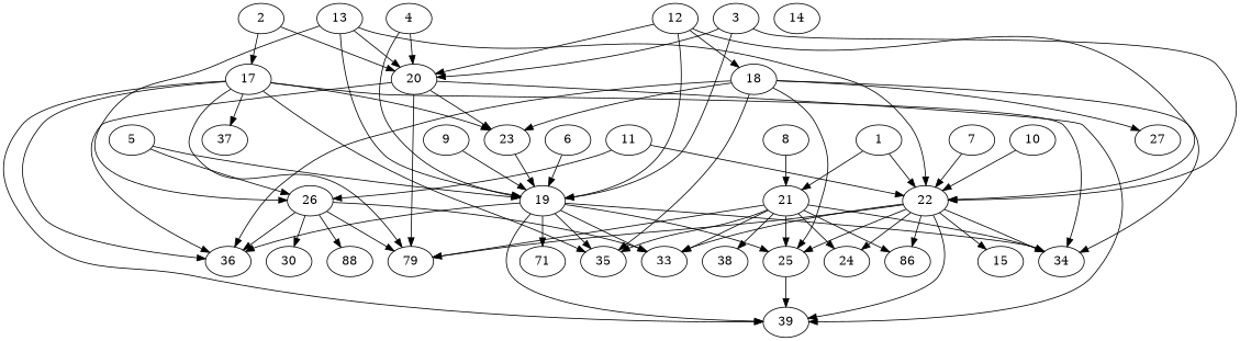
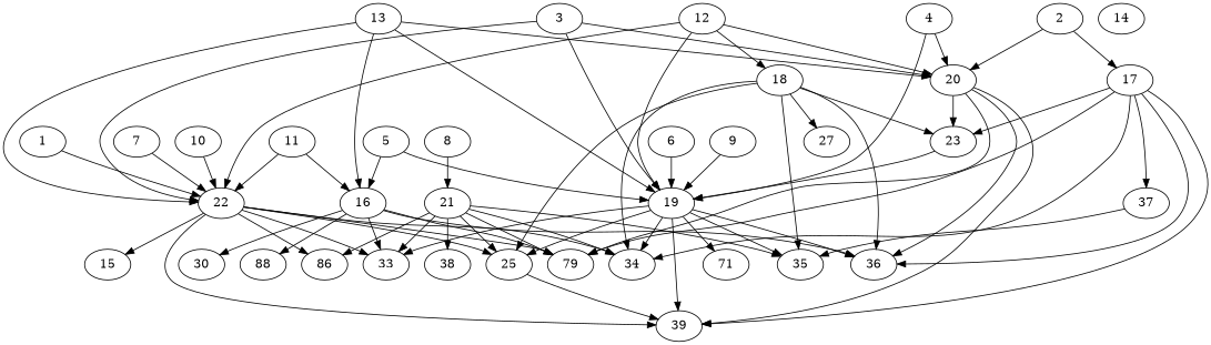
  digraph {
    node [alpha=0.01]
    1 [alpha=0.15 expect_size=11361510096318038016]
    21 [alpha=0.07 expect_size=101960198424772864]
    22 [alpha=0.16 expect_size=801583418603977600]
    n4 [expect_size=836742843907631872 label=79]
    33 [alpha=0.08 expect_size=328005111524382272]
    34 [alpha=0.03 expect_size=305867593317613568000]
    35 [alpha=0.14 expect_size=617358652438799104]
    25 [expect_size=43261728868581800]
-   24 [expect_size=1278509589895439187968]
    n10 [alpha=0.20 expect_size=950628028061637935104 label=86]
    38 [alpha=0.07 expect_size=122566965406969520]
    39 [alpha=0.20 expect_size=9830097014910632329216]
    15 [alpha=0.10 expect_size=1134895774740982530048]
    2 [alpha=0.13 expect_size=6874975474716360]
    17 [alpha=0.06 expect_size=5708044899203308544]
    20 [alpha=0.06 expect_size=3407612283211479]
    36 [alpha=0.14 expect_size=603905746009091072]
    23 [expect_size=2719822230336697]
    37 [alpha=0.14 expect_size=2090584186502089728]
    19 [alpha=0.02 expect_size=2380667918636369920]
    3 [alpha=0.12 expect_size=813812678002702592]
    n22 [alpha=0.18 expect_size=33121562682795348 label=71]
    4 [alpha=0.19 expect_size=14884524232939826839552]
    5 [alpha=0.15 expect_size=399324478167827520]
-   16 [alpha=0.12 expect_size=16481711170806282715136 label=26]
+   16 [alpha=0.12 expect_size=16481711170806282715136]
    n26 [alpha=0.02 expect_size=3807041474891649908736 label=88]
    30 [alpha=0.04 expect_size=8193716983085694]
    6 [alpha=0.18 expect_size=375550663754615095296]
    7 [alpha=0.06 expect_size=188362096061532256]
    8 [alpha=0.04 expect_size=24040365102518660]
    9 [alpha=0.18 expect_size=3903345219968578048]
    10 [alpha=0.03 expect_size=89216413024887904]
    11 [alpha=0.14 expect_size=9676498751735210180608]
    12 [alpha=0.10 expect_size=50144177726736704]
    18 [alpha=0.03 expect_size=578703779852418176]
    27 [expect_size=48532025710491992064]
    13 [alpha=0.09 expect_size=374960250681791552]
    14 [alpha=0.14 expect_size=8926167572783042658304]
-   1 -> 21
    1 -> 22
    21 -> n4
    21 -> 33
    21 -> 34
    21 -> 35
    21 -> 25
-   21 -> 24
    21 -> n10
    21 -> 38
    22 -> n4
    22 -> 33
    22 -> 34
    22 -> 25
-   22 -> 24
    22 -> n10
    22 -> 39
    22 -> 15
    25 -> 39
    2 -> 17
    2 -> 20
    17 -> n4
    17 -> 34
-   17 -> 35
+   37 -> 35
    17 -> 39
    17 -> 36
    17 -> 23
    17 -> 37
    20 -> n4
    20 -> 39
    20 -> 36
    20 -> 23
    23 -> 19
    19 -> 33
    19 -> 34
    19 -> 35
    19 -> 25
    19 -> 39
    19 -> 36
    19 -> n22
    3 -> 22
    3 -> 20
    3 -> 19
    4 -> 20
    4 -> 19
    5 -> 19
    5 -> 16
    16 -> n4
    16 -> 33
    16 -> 36
    16 -> n26
    16 -> 30
    6 -> 19
    7 -> 22
    8 -> 21
    9 -> 19
    10 -> 22
    11 -> 22
    11 -> 16
    12 -> 22
    12 -> 20
    12 -> 19
    12 -> 18
    18 -> 34
    18 -> 35
    18 -> 25
    18 -> 36
    18 -> 23
    18 -> 27
    13 -> 22
    13 -> 20
    13 -> 19
    13 -> 16
  }
